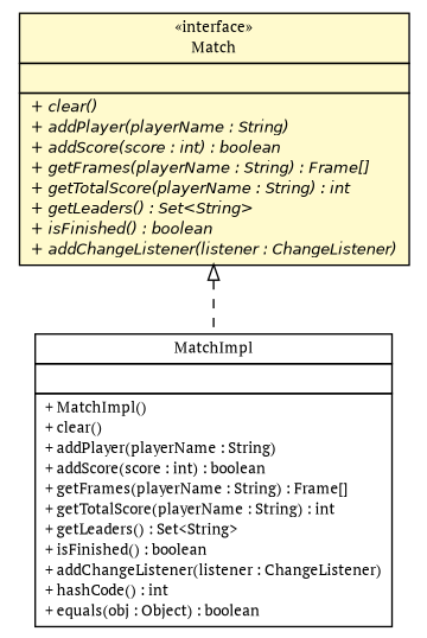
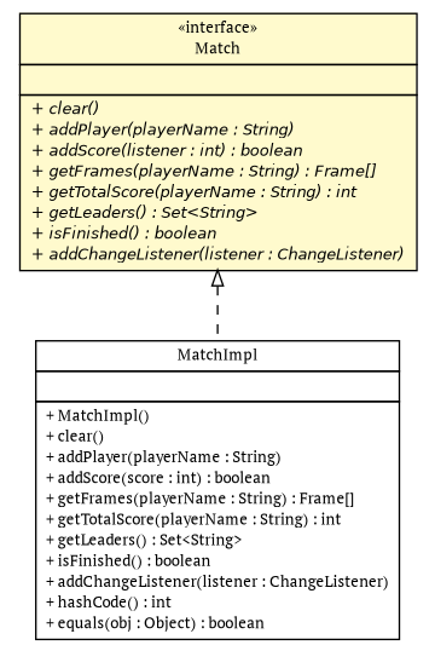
  digraph {
    nodesep=0.25
    ranksep=0.5
    fontname="PT Serif"
    node [fontcolor=black fontname="PT Serif" fontsize=10.0 shape=plaintext]
-   n1 [label=<<table title="thmuggleton.model.Match" border="0" cellborder="1" cellspacing="0" cellpadding="2" port="p" bgcolor="lemonChiffon" href="./Match.html"> 		<tr><td><table border="0" cellspacing="0" cellpadding="1"> <tr><td align="center" balign="center"> &#171;interface&#187; </td></tr> <tr><td align="center" balign="center"> Match </td></tr> 		</table></td></tr> 		<tr><td><table border="0" cellspacing="0" cellpadding="1"> <tr><td align="left" balign="left">  </td></tr> 		</table></td></tr> 		<tr><td><table border="0" cellspacing="0" cellpadding="1"> <tr><td align="left" balign="left"><font face="Helvetica-Oblique" point-size="10.0"> + clear() </font></td></tr> <tr><td align="left" balign="left"><font face="Helvetica-Oblique" point-size="10.0"> + addPlayer(playerName : String) </font></td></tr> <tr><td align="left" balign="left"><font face="Helvetica-Oblique" point-size="10.0"> + addScore(score : int) : boolean </font></td></tr> <tr><td align="left" balign="left"><font face="Helvetica-Oblique" point-size="10.0"> + getFrames(playerName : String) : Frame[] </font></td></tr> <tr><td align="left" balign="left"><font face="Helvetica-Oblique" point-size="10.0"> + getTotalScore(playerName : String) : int </font></td></tr> <tr><td align="left" balign="left"><font face="Helvetica-Oblique" point-size="10.0"> + getLeaders() : Set&lt;String&gt; </font></td></tr> <tr><td align="left" balign="left"><font face="Helvetica-Oblique" point-size="10.0"> + isFinished() : boolean </font></td></tr> <tr><td align="left" balign="left"><font face="Helvetica-Oblique" point-size="10.0"> + addChangeListener(listener : ChangeListener) </font></td></tr> 		</table></td></tr> 		</table>>]
+   n1 [label=<<table title="thmuggleton.model.Match" border="0" cellborder="1" cellspacing="0" cellpadding="2" port="p" bgcolor="lemonChiffon" href="./Match.html"> 		<tr><td><table border="0" cellspacing="0" cellpadding="1"> <tr><td align="center" balign="center"> &#171;interface&#187; </td></tr> <tr><td align="center" balign="center"> Match </td></tr> 		</table></td></tr> 		<tr><td><table border="0" cellspacing="0" cellpadding="1"> <tr><td align="left" balign="left">  </td></tr> 		</table></td></tr> 		<tr><td><table border="0" cellspacing="0" cellpadding="1"> <tr><td align="left" balign="left"><font face="Helvetica-Oblique" point-size="10.0"> + clear() </font></td></tr> <tr><td align="left" balign="left"><font face="Helvetica-Oblique" point-size="10.0"> + addPlayer(playerName : String) </font></td></tr> <tr><td align="left" balign="left"><font face="Helvetica-Oblique" point-size="10.0"> + addScore(listener : int) : boolean </font></td></tr> <tr><td align="left" balign="left"><font face="Helvetica-Oblique" point-size="10.0"> + getFrames(playerName : String) : Frame[] </font></td></tr> <tr><td align="left" balign="left"><font face="Helvetica-Oblique" point-size="10.0"> + getTotalScore(playerName : String) : int </font></td></tr> <tr><td align="left" balign="left"><font face="Helvetica-Oblique" point-size="10.0"> + getLeaders() : Set&lt;String&gt; </font></td></tr> <tr><td align="left" balign="left"><font face="Helvetica-Oblique" point-size="10.0"> + isFinished() : boolean </font></td></tr> <tr><td align="left" balign="left"><font face="Helvetica-Oblique" point-size="10.0"> + addChangeListener(listener : ChangeListener) </font></td></tr> 		</table></td></tr> 		</table>>]
    n2 [label=<<table title="thmuggleton.model.impl.MatchImpl" border="0" cellborder="1" cellspacing="0" cellpadding="2" port="p" href="./impl/MatchImpl.html"> 		<tr><td><table border="0" cellspacing="0" cellpadding="1"> <tr><td align="center" balign="center"> MatchImpl </td></tr> 		</table></td></tr> 		<tr><td><table border="0" cellspacing="0" cellpadding="1"> <tr><td align="left" balign="left">  </td></tr> 		</table></td></tr> 		<tr><td><table border="0" cellspacing="0" cellpadding="1"> <tr><td align="left" balign="left"> + MatchImpl() </td></tr> <tr><td align="left" balign="left"> + clear() </td></tr> <tr><td align="left" balign="left"> + addPlayer(playerName : String) </td></tr> <tr><td align="left" balign="left"> + addScore(score : int) : boolean </td></tr> <tr><td align="left" balign="left"> + getFrames(playerName : String) : Frame[] </td></tr> <tr><td align="left" balign="left"> + getTotalScore(playerName : String) : int </td></tr> <tr><td align="left" balign="left"> + getLeaders() : Set&lt;String&gt; </td></tr> <tr><td align="left" balign="left"> + isFinished() : boolean </td></tr> <tr><td align="left" balign="left"> + addChangeListener(listener : ChangeListener) </td></tr> <tr><td align="left" balign="left"> + hashCode() : int </td></tr> <tr><td align="left" balign="left"> + equals(obj : Object) : boolean </td></tr> 		</table></td></tr> 		</table>>]
    n1 -> n2 [arrowtail=empty dir=back fontname="PT Serif" fontsize=10 headport=p labelfontname=Helvetica labelfontsize=10 style=dashed tailport=p]
  }
